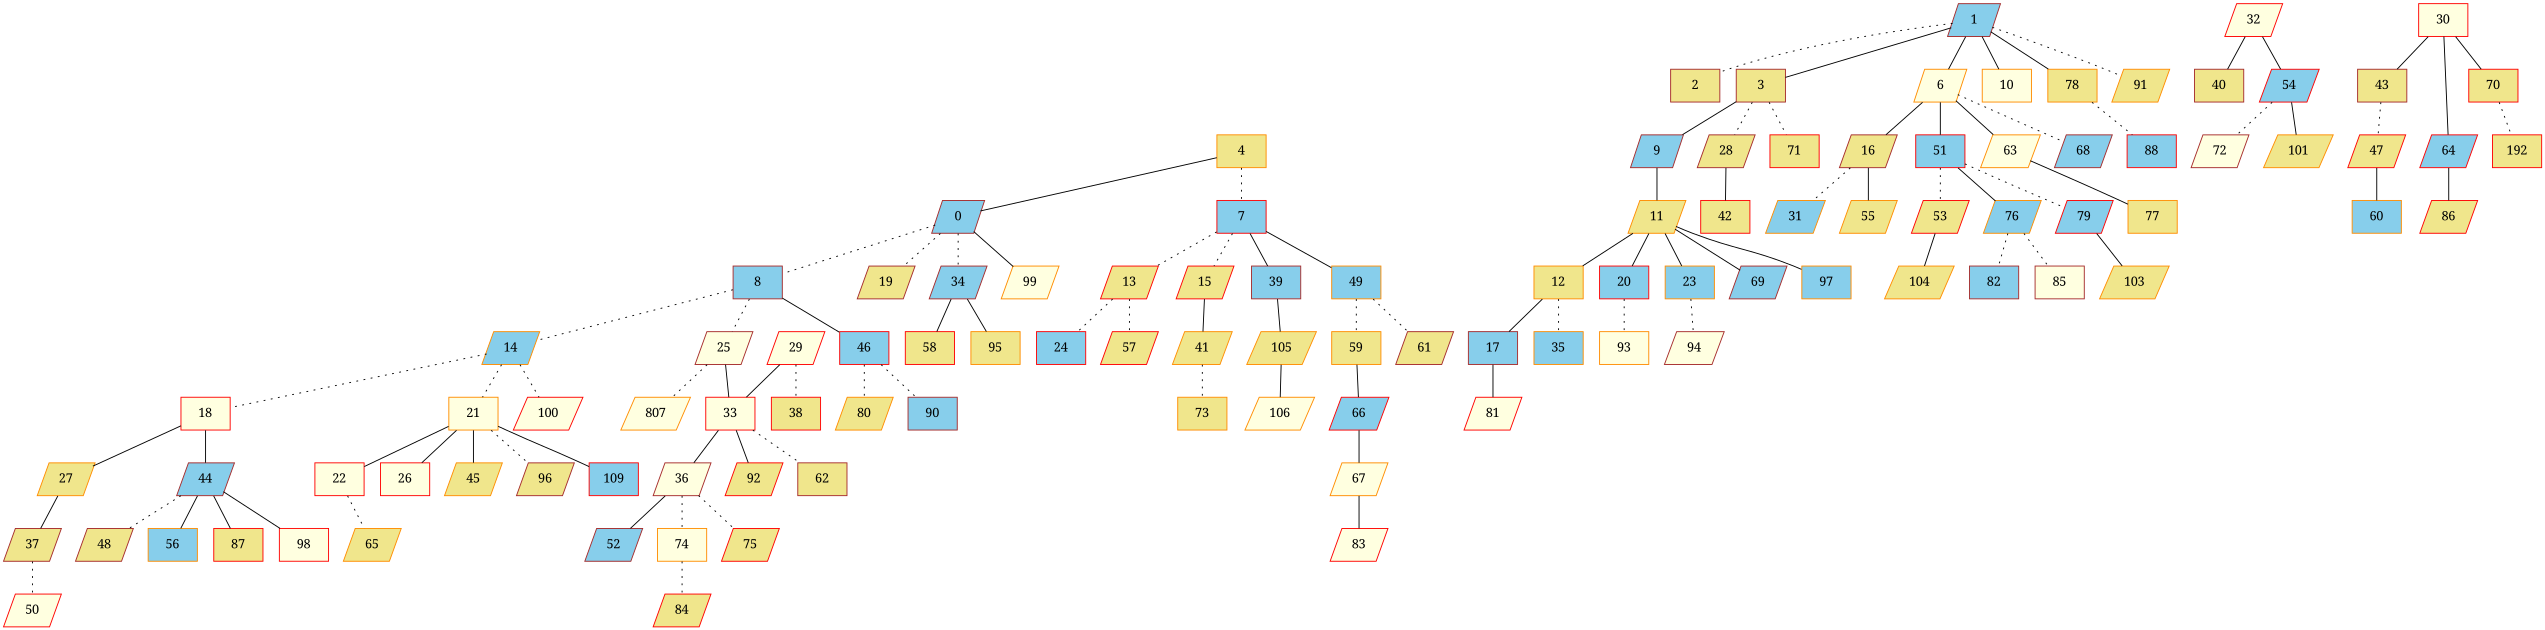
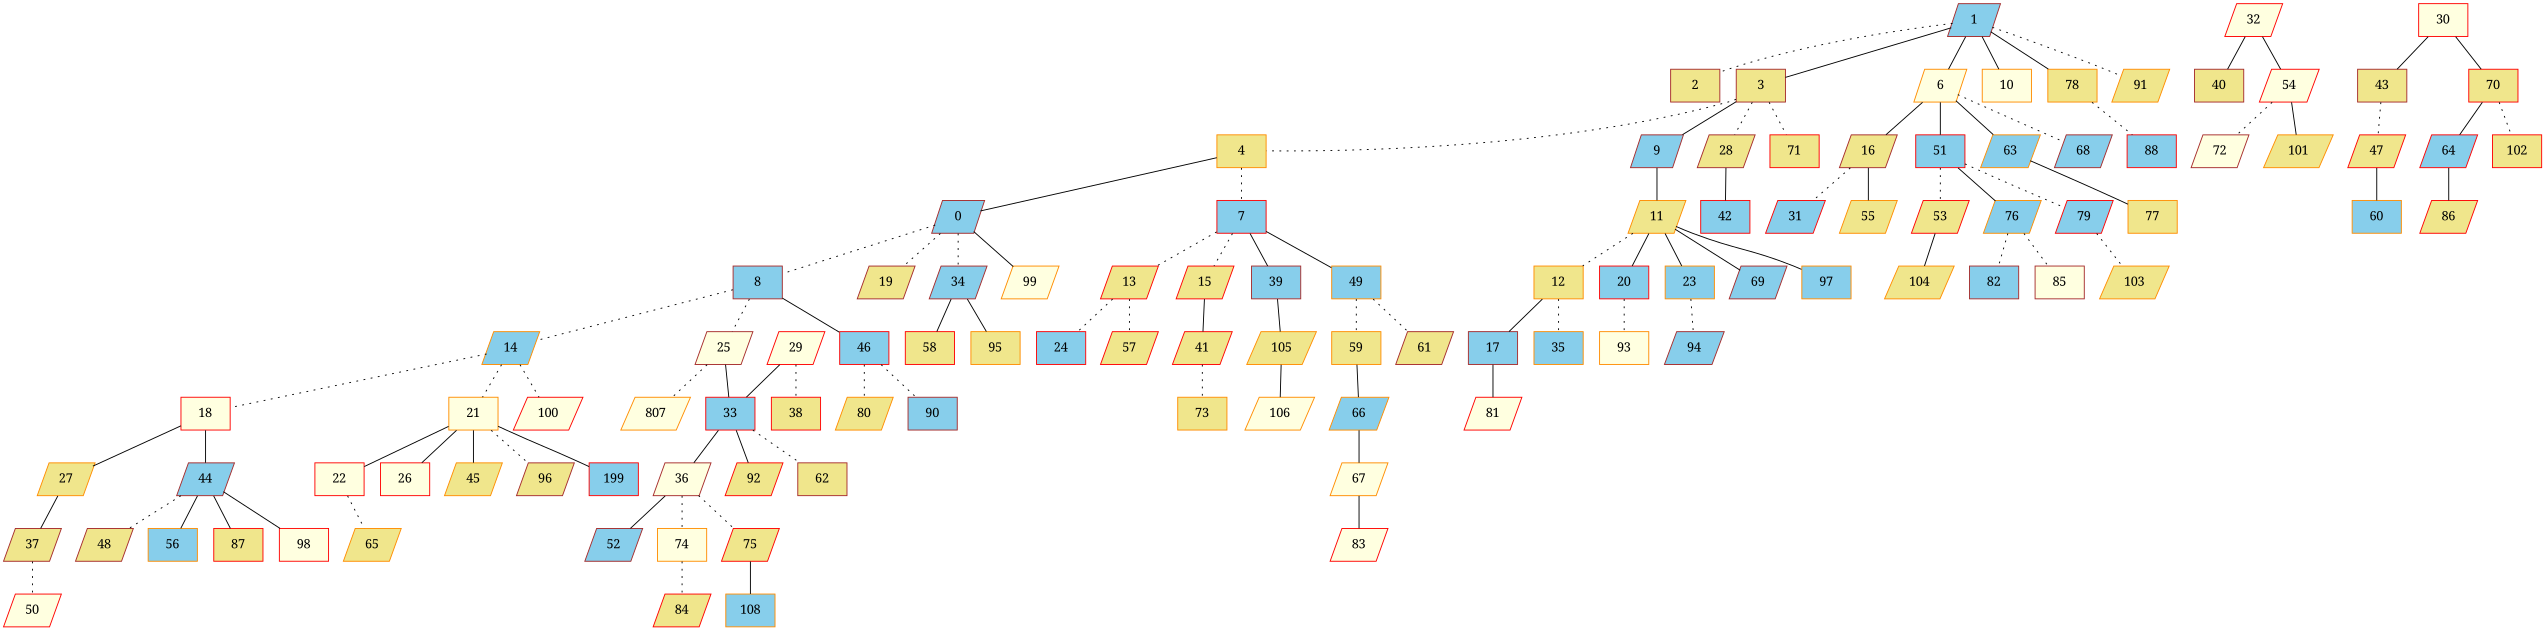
  graph {
    fontname="Noto Serif"
    node [color=darkorange fillcolor=khaki fontname="Noto Serif" shape=parallelogram style=filled]
    edge [fontname="Noto Serif" style=solid]
    1 [color=brown fillcolor=skyblue]
    2 [color=brown shape=box]
    3 [color=brown shape=box]
    6 [fillcolor=lightyellow]
    10 [fillcolor=lightyellow shape=box]
    78 [shape=box]
    91
    4 [shape=box]
    9 [color=brown fillcolor=skyblue]
    28 [color=brown]
    71 [color=red shape=box]
    16 [color=brown]
    51 [color=red fillcolor=skyblue shape=box]
-   63 [fillcolor=lightyellow]
+   63 [fillcolor=skyblue]
    68 [color=brown fillcolor=skyblue]
    88 [color=red fillcolor=skyblue shape=box]
    32 [color=red fillcolor=lightyellow]
    40 [color=brown shape=box]
-   54 [color=red fillcolor=skyblue]
+   54 [color=red fillcolor=lightyellow]
    n20 [color=brown fillcolor=skyblue label=0]
    7 [color=red fillcolor=skyblue shape=box]
    11
-   42 [color=red shape=box]
+   42 [color=red fillcolor=skyblue shape=box]
    8 [color=brown fillcolor=skyblue shape=box]
    19 [color=brown]
    34 [color=brown fillcolor=skyblue]
    99 [fillcolor=lightyellow]
    13 [color=red]
    15 [color=red]
    39 [color=brown fillcolor=skyblue shape=box]
    49 [fillcolor=skyblue shape=box]
    30 [color=red fillcolor=lightyellow shape=box]
    43 [color=brown shape=box]
    64 [color=red fillcolor=skyblue]
    70 [color=red shape=box]
    14 [fillcolor=skyblue]
    25 [color=brown fillcolor=lightyellow]
    46 [color=red fillcolor=skyblue shape=box]
    58 [color=red shape=box]
    95 [shape=box]
-   31 [fillcolor=skyblue]
+   31 [color=red fillcolor=skyblue]
    55
    53 [color=red]
    76 [fillcolor=skyblue]
    79 [color=red fillcolor=skyblue]
    77 [shape=box]
    24 [color=red fillcolor=skyblue shape=box]
    57 [color=red]
-   41
+   41 [color=red]
    105
    59 [shape=box]
    61 [color=brown]
    18 [color=red fillcolor=lightyellow shape=box]
    21 [fillcolor=lightyellow shape=box]
    100 [color=red fillcolor=lightyellow]
    n56 [fillcolor=lightyellow label=807]
-   33 [color=red fillcolor=lightyellow shape=box]
+   33 [color=red fillcolor=skyblue shape=box]
    80
    90 [color=brown fillcolor=skyblue shape=box]
    12 [shape=box]
    20 [color=red fillcolor=skyblue shape=box]
    23 [fillcolor=skyblue shape=box]
    69 [color=brown fillcolor=skyblue]
    97 [fillcolor=skyblue shape=box]
    17 [color=brown fillcolor=skyblue shape=box]
    35 [fillcolor=skyblue shape=box]
    93 [fillcolor=lightyellow shape=box]
-   94 [color=brown fillcolor=lightyellow]
+   94 [color=brown fillcolor=skyblue]
    81 [color=red fillcolor=lightyellow]
    27
    44 [color=brown fillcolor=skyblue]
    22 [color=red fillcolor=lightyellow shape=box]
    26 [color=red fillcolor=lightyellow shape=box]
    45
    96 [color=brown]
-   109 [color=red fillcolor=skyblue shape=box]
+   109 [color=red fillcolor=skyblue shape=box label=199]
    73 [shape=box]
    37 [color=brown]
    48 [color=brown]
    56 [fillcolor=skyblue shape=box]
    87 [color=red shape=box]
    98 [color=red fillcolor=lightyellow shape=box]
    65
    29 [color=red fillcolor=lightyellow]
    38 [color=red shape=box]
    50 [color=red fillcolor=lightyellow]
    36 [color=brown fillcolor=lightyellow]
    92 [color=red]
    62 [color=brown shape=box]
    47 [color=red]
    86 [color=red]
-   102 [color=red shape=box label=192]
+   102 [color=red shape=box]
    72 [color=brown fillcolor=lightyellow]
    101
    52 [color=brown fillcolor=skyblue]
    74 [fillcolor=lightyellow shape=box]
    75 [color=red]
    84 [color=red]
+   108 [fillcolor=skyblue shape=box]
    106 [fillcolor=lightyellow]
    60 [fillcolor=skyblue shape=box]
-   66 [color=red fillcolor=skyblue]
+   66 [fillcolor=skyblue]
    104
    82 [color=brown fillcolor=skyblue shape=box]
    85 [color=brown fillcolor=lightyellow shape=box]
    103
    67 [fillcolor=lightyellow]
    83 [color=red fillcolor=lightyellow]
    1 -- 2 [style=dotted]
    1 -- 3
    1 -- 6
    1 -- 10
    1 -- 78
    1 -- 91 [style=dotted]
+   3 -- 4 [style=dotted]
    3 -- 9
    3 -- 28 [style=dotted]
    3 -- 71 [style=dotted]
    6 -- 16
    6 -- 51
    6 -- 63
    6 -- 68 [style=dotted]
    78 -- 88 [style=dotted]
    4 -- n20
    4 -- 7 [style=dotted]
    9 -- 11
    28 -- 42
    16 -- 31 [style=dotted]
    16 -- 55
    51 -- 53 [style=dotted]
    51 -- 76
    51 -- 79 [style=dotted]
    63 -- 77
    32 -- 40
    32 -- 54
    54 -- 72 [style=dotted]
    54 -- 101
    n20 -- 8 [style=dotted]
    n20 -- 19 [style=dotted]
    n20 -- 34 [style=dotted]
    n20 -- 99
    7 -- 13 [style=dotted]
    7 -- 15 [style=dotted]
    7 -- 39
    7 -- 49
-   11 -- 12
+   11 -- 12 [style=dotted]
    11 -- 20
    11 -- 23
    11 -- 69
    11 -- 97
    8 -- 14 [style=dotted]
    8 -- 25 [style=dotted]
    8 -- 46
    34 -- 58
    34 -- 95
    13 -- 24 [style=dotted]
    13 -- 57 [style=dotted]
    15 -- 41
    39 -- 105
    49 -- 59 [style=dotted]
    49 -- 61 [style=dotted]
    30 -- 43
-   30 -- 64
+   70 -- 64
    30 -- 70
    43 -- 47 [style=dotted]
    64 -- 86
    70 -- 102 [style=dotted]
    14 -- 18 [style=dotted]
    14 -- 21 [style=dotted]
    14 -- 100 [style=dotted]
    25 -- n56 [style=dotted]
    25 -- 33
    46 -- 80 [style=dotted]
    46 -- 90 [style=dotted]
    53 -- 104
    76 -- 82 [style=dotted]
    76 -- 85 [style=dotted]
-   79 -- 103
+   79 -- 103 [style=dotted]
    41 -- 73 [style=dotted]
    105 -- 106
    59 -- 66
    18 -- 27
    18 -- 44
    21 -- 22
    21 -- 26
    21 -- 45
    21 -- 96 [style=dotted]
    21 -- 109
    33 -- 36
    33 -- 92
    33 -- 62 [style=dotted]
    12 -- 17
    12 -- 35 [style=dotted]
    20 -- 93 [style=dotted]
    23 -- 94 [style=dotted]
    17 -- 81
    27 -- 37
    44 -- 48 [style=dotted]
    44 -- 56
    44 -- 87
    44 -- 98
    22 -- 65 [style=dotted]
    37 -- 50 [style=dotted]
    29 -- 33
    29 -- 38 [style=dotted]
    36 -- 52
    36 -- 74 [style=dotted]
    36 -- 75 [style=dotted]
    47 -- 60
    74 -- 84 [style=dotted]
+   75 -- 108
    66 -- 67
    67 -- 83
  }
